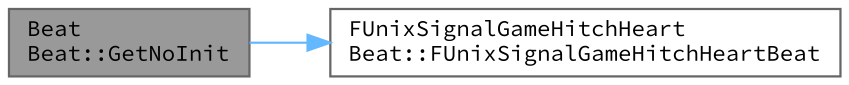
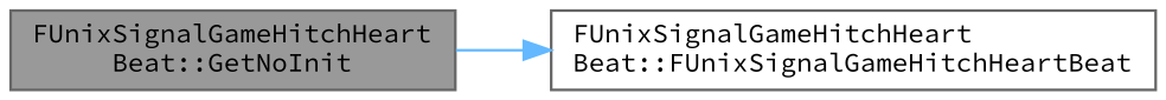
  digraph {
    rankdir=LR
    fontname="Source Code Pro"
    node [fontname="Source Code Pro" fontsize=10 shape=box style=filled]
-   n1 [color=gray40 fillcolor=grey60 fontcolor=black height=0.2 label="Beat\lBeat::GetNoInit" width=0.4]
+   n1 [color=gray40 fillcolor=grey60 fontcolor=black height=0.2 label="FUnixSignalGameHitchHeart\lBeat::GetNoInit" width=0.4]
    n2 [color=grey40 fillcolor=white height=0.2 label="FUnixSignalGameHitchHeart\lBeat::FUnixSignalGameHitchHeartBeat" width=0.4]
    n1 -> n2 [color=steelblue1 fontname="Source Code Pro" fontsize=10 labelfontname=Helvetica labelfontsize=10 style=solid]
  }
